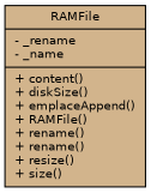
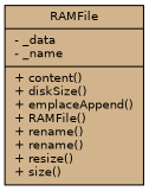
  digraph {
-   n1 [color=black fillcolor=tan fontcolor=black fontname=Helvetica fontsize=10 height=0.2 label="{RAMFile\n|- _rename\l- _name\l|+ content()\l+ diskSize()\l+ emplaceAppend()\l+ RAMFile()\l+ rename()\l+ rename()\l+ resize()\l+ size()\l}" shape=record style=filled width=0.4]
+   n1 [color=black fillcolor=tan fontcolor=black fontname=Helvetica fontsize=10 height=0.2 label="{RAMFile\n|- _data\l- _name\l|+ content()\l+ diskSize()\l+ emplaceAppend()\l+ RAMFile()\l+ rename()\l+ rename()\l+ resize()\l+ size()\l}" shape=record style=filled width=0.4]
  }
